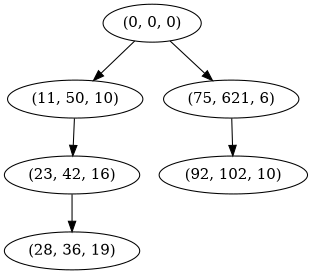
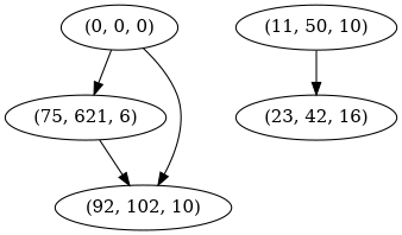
  digraph {
    "(0, 0, 0)"
    "(11, 50, 10)"
    n3 [label="(75, 621, 6)"]
    n4 [label="(23, 42, 16)"]
    "(92, 102, 10)"
-   "(28, 36, 19)"
-   "(0, 0, 0)" -> "(11, 50, 10)"
+   "(0, 0, 0)" -> "(92, 102, 10)"
    "(0, 0, 0)" -> n3
    "(11, 50, 10)" -> n4
    n3 -> "(92, 102, 10)"
-   n4 -> "(28, 36, 19)"
  }
